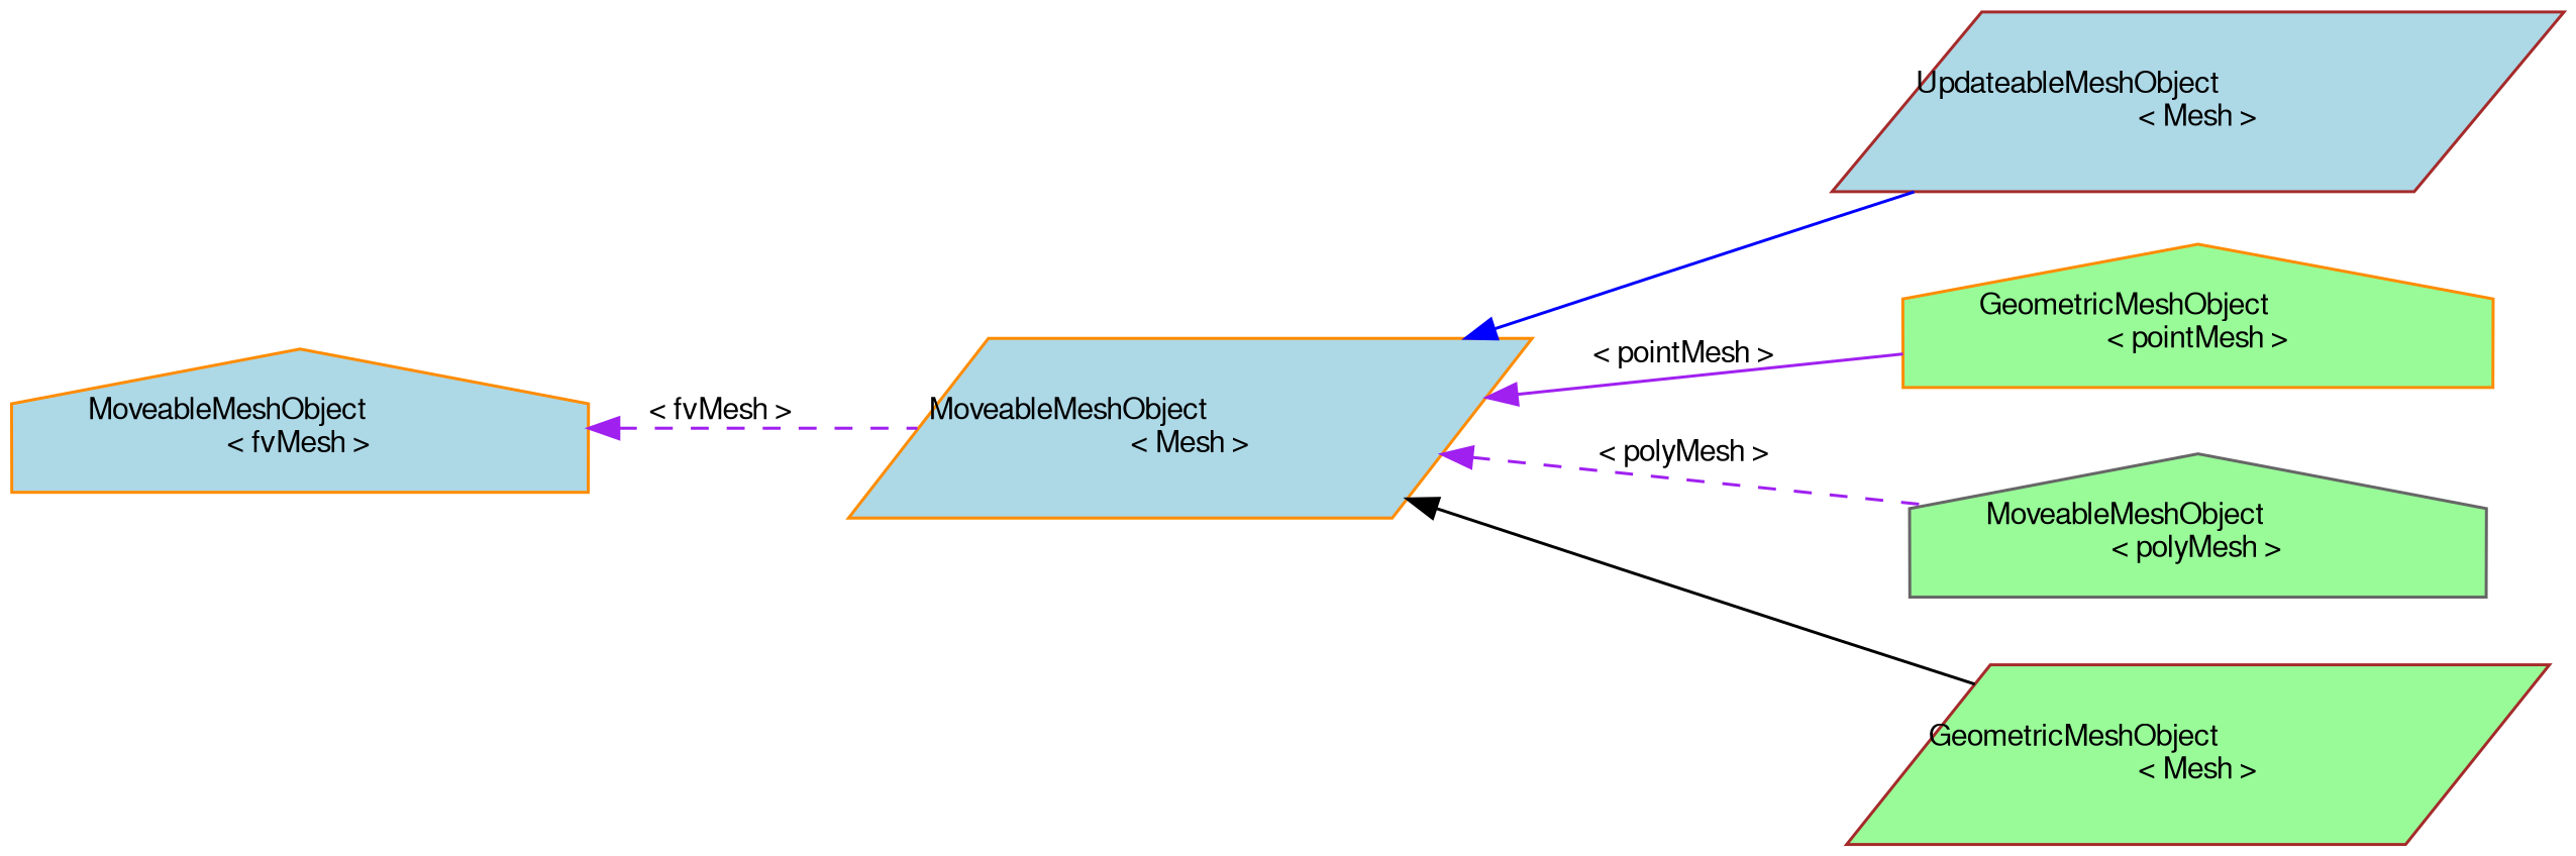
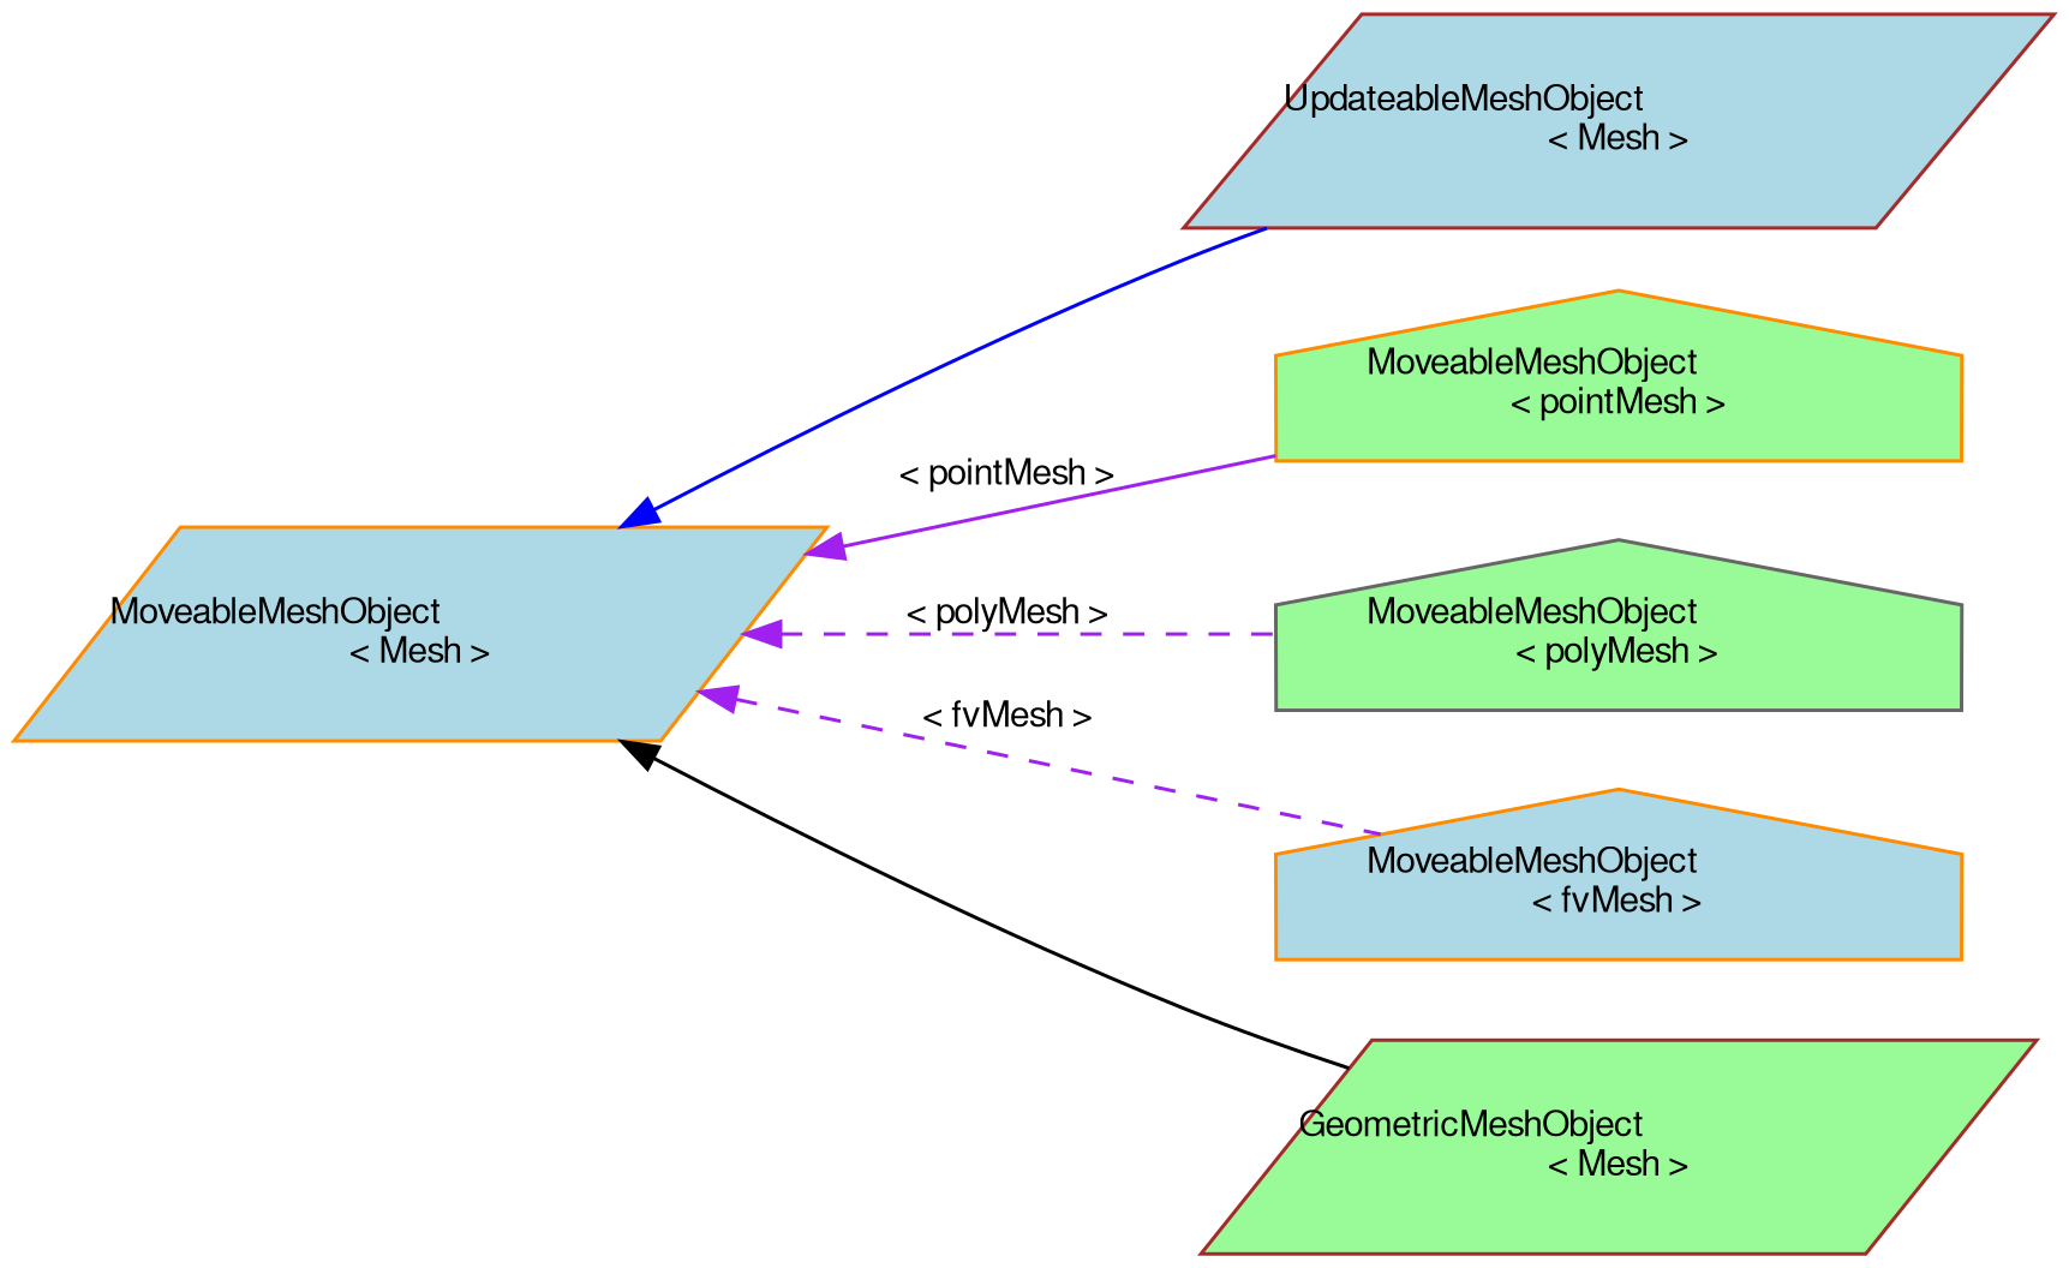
  digraph {
    rankdir=LR
    node [color=darkorange fillcolor=lightblue fontname=FreeSans fontsize=10 shape=parallelogram style=filled]
    edge [color=purple dir=back fontname=FreeSans fontsize=10 labelfontname=FreeSans labelfontsize=10 style=solid]
    n1 [fontcolor=black height=0.2 label="MoveableMeshObject\l\< Mesh \>" width=0.4]
    n2 [color=brown height=0.2 label="UpdateableMeshObject\l\< Mesh \>" width=0.4]
-   n3 [fillcolor=palegreen height=0.2 label="GeometricMeshObject\l\< pointMesh \>" shape=house width=0.4]
+   n3 [fillcolor=palegreen height=0.2 label="MoveableMeshObject\l\< pointMesh \>" shape=house width=0.4]
    n4 [color=gray40 fillcolor=palegreen height=0.2 label="MoveableMeshObject\l\< polyMesh \>" shape=house width=0.4]
    n5 [height=0.2 label="MoveableMeshObject\l\< fvMesh \>" shape=house width=0.4]
    n6 [color=brown fillcolor=palegreen height=0.2 label="GeometricMeshObject\l\< Mesh \>" width=0.4]
    n1 -> n2 [color=blue]
    n1 -> n3 [label=" \< pointMesh \>"]
    n1 -> n4 [label=" \< polyMesh \>" style=dashed]
-   n5 -> n1 [label=" \< fvMesh \>" style=dashed]
+   n1 -> n5 [label=" \< fvMesh \>" style=dashed]
    n1 -> n6 [color=black]
  }
